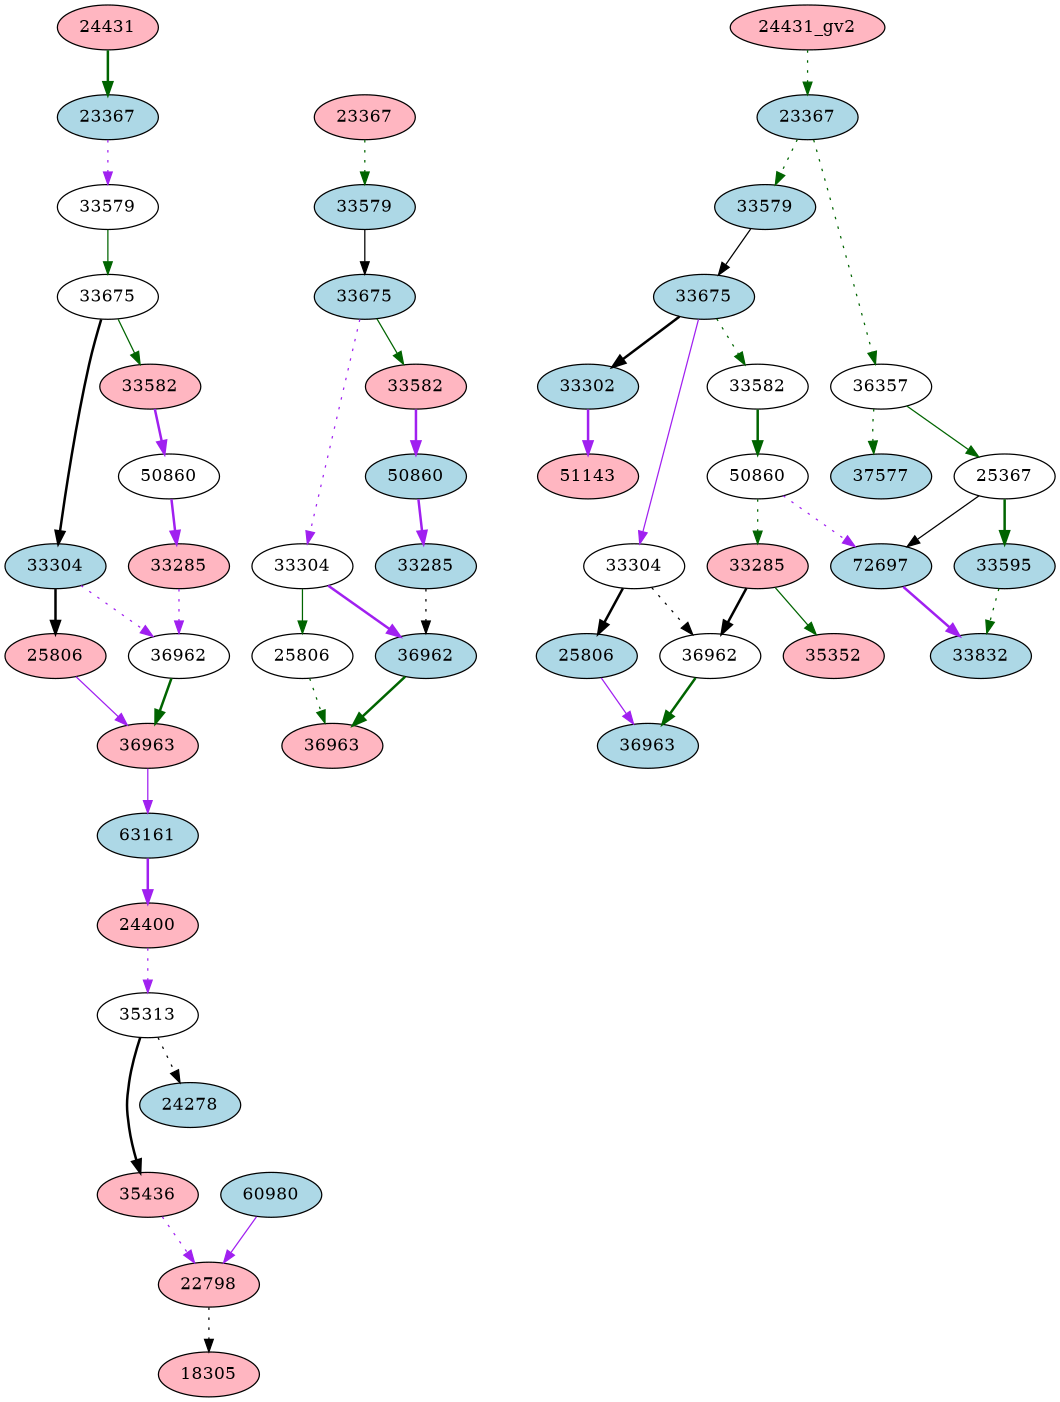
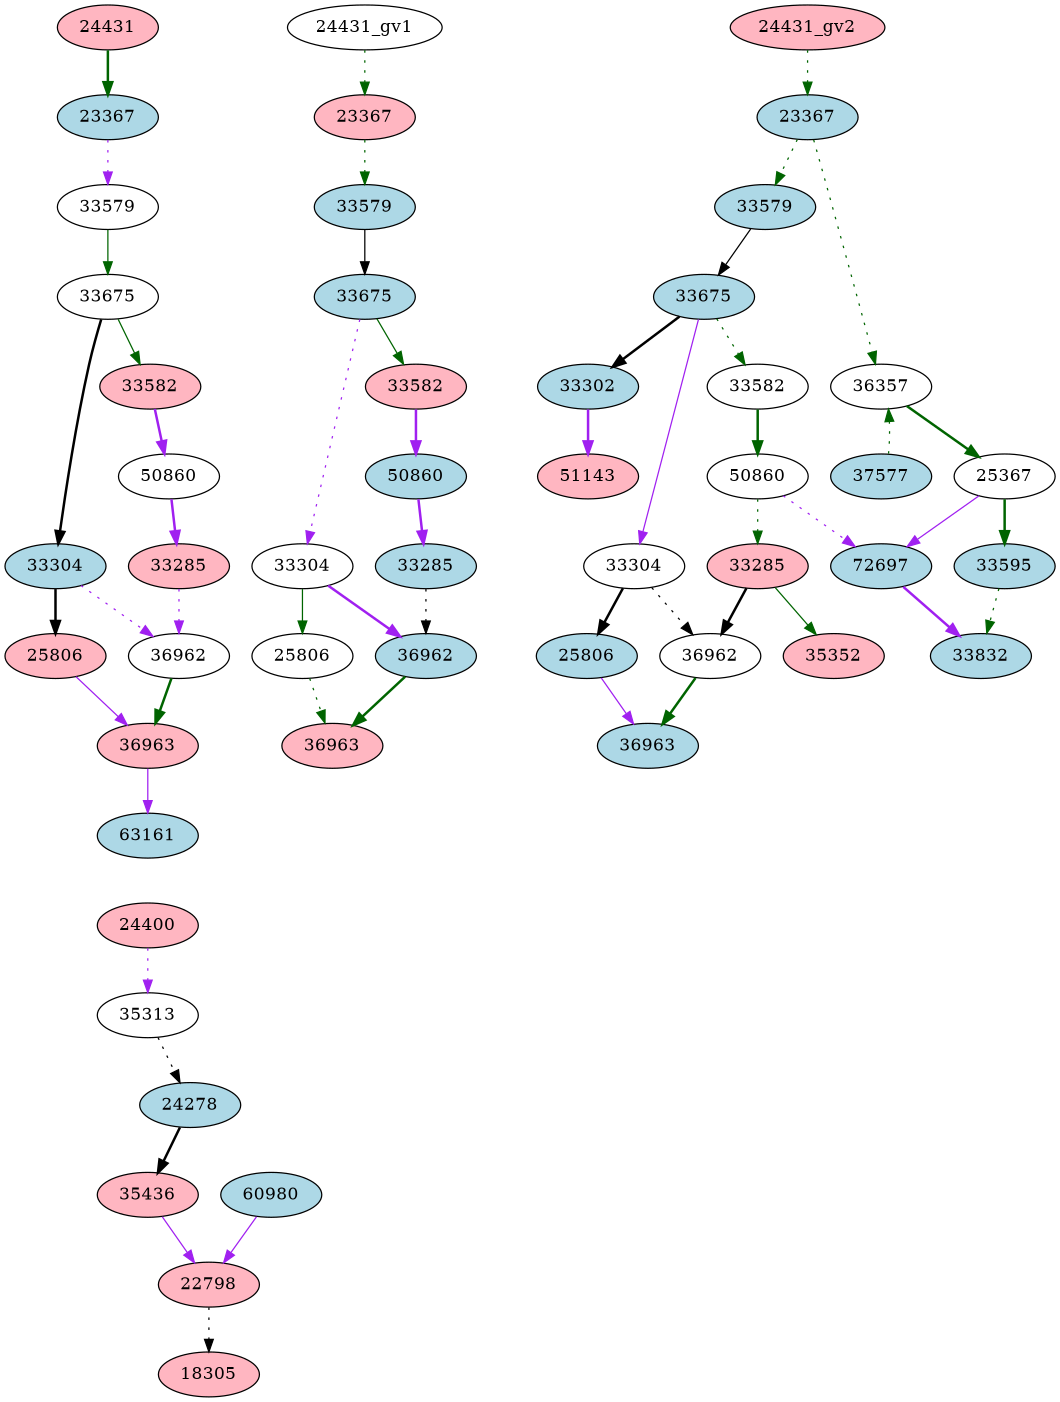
  strict digraph {
    node [fillcolor=lightblue style=filled]
    edge [color=darkgreen style=dotted]
    n1 [fillcolor=lightpink label=18305]
    n2 [fillcolor=lightpink label=22798]
    n3 [fillcolor=lightpink label=35436]
    n4 [label=60980]
    n5 [label=24278]
    n6 [fillcolor=white label=35313]
    n7 [fillcolor=lightpink label=24400]
    n8 [label=63161]
    n9 [fillcolor=lightpink label=36963]
    n10 [fillcolor=white label=36962]
    n11 [fillcolor=lightpink label=25806]
    n12 [fillcolor=lightpink label=33285]
    n13 [label=33304]
    n14 [fillcolor=white label=50860]
    n15 [fillcolor=white label=33675]
    n16 [fillcolor=lightpink label=33582]
    n17 [fillcolor=white label=33579]
    n18 [label=23367]
    n19 [fillcolor=lightpink label=24431]
    n20 [fillcolor=lightpink label=36963]
    n21 [label=36962]
    n22 [fillcolor=white label=25806]
    n23 [label=33285]
    n24 [fillcolor=white label=33304]
    n25 [label=50860]
    n26 [label=33675]
    n27 [fillcolor=lightpink label=33582]
    n28 [label=33579]
    n29 [fillcolor=lightpink label=23367]
+   "24431_gv1" [fillcolor=white]
    n31 [fillcolor=white label=50860]
    n32 [fillcolor=lightpink label=33285]
    n33 [label=72697]
    n34 [fillcolor=lightpink label=35352]
    n35 [fillcolor=white label=36962]
    n36 [label=33832]
    n37 [fillcolor=white label=33582]
    n38 [label=33675]
    n39 [label=33302]
    n40 [fillcolor=white label=33304]
    n41 [fillcolor=lightpink label=51143]
    n42 [label=25806]
    n43 [label=33579]
    n44 [label=36963]
    n45 [label=23367]
    n46 [fillcolor=white label=36357]
    n47 [fillcolor=white label=25367]
    n48 [label=37577]
    n49 [label=33595]
    "24431_gv2" [fillcolor=lightpink]
    subgraph sub_1 {
      n1
      n2
      n3
      n4
      n5
      n6
      n7
      n8
      n9
      n10
      n11
      n12
      n13
      n14
      n15
      n16
      n17
      n18
      n19
    }
    subgraph sub_2 {
      n20
      n21
      n22
      n23
      n24
      n25
      n26
      n27
      n28
      n29
+     "24431_gv1"
    }
    subgraph sub_3 {
      n31
      n32
      n33
      n34
      n35
      n36
      n37
      n38
      n39
      n40
      n41
      n42
      n43
      n44
      n45
      n46
      n47
      n48
      n49
      "24431_gv2"
    }
    n2 -> n1 [color=black]
-   n3 -> n2 [color=purple]
+   n3 -> n2 [color=purple style=solid]
    n4 -> n2 [color=purple style=solid]
-   n6 -> n3 [color=black style=bold]
+   n5 -> n3 [color=black style=bold]
    n6 -> n5 [color=black]
    n7 -> n6 [color=purple]
-   n8 -> n7 [color=purple style=bold]
    n9 -> n8 [color=purple style=solid]
    n10 -> n9 [style=bold]
    n11 -> n9 [color=purple style=solid]
    n12 -> n10 [color=purple]
    n13 -> n10 [color=purple]
    n13 -> n11 [color=black style=bold]
    n14 -> n12 [color=purple style=bold]
    n15 -> n13 [color=black style=bold]
    n15 -> n16 [style=solid]
    n16 -> n14 [color=purple style=bold]
    n17 -> n15 [style=solid]
    n18 -> n17 [color=purple]
    n19 -> n18 [style=bold]
    n21 -> n20 [style=bold]
    n22 -> n20
    n23 -> n21 [color=black]
    n24 -> n21 [color=purple style=bold]
    n24 -> n22 [style=solid]
    n25 -> n23 [color=purple style=bold]
    n26 -> n24 [color=purple]
    n26 -> n27 [style=solid]
    n27 -> n25 [color=purple style=bold]
    n28 -> n26 [color=black style=solid]
    n29 -> n28
+   "24431_gv1" -> n29
    n31 -> n32
    n31 -> n33 [color=purple]
    n32 -> n34 [style=solid]
    n32 -> n35 [color=black style=bold]
    n33 -> n36 [color=purple style=bold]
    n35 -> n44 [style=bold]
    n37 -> n31 [style=bold]
    n38 -> n37
    n38 -> n39 [color=black style=bold]
    n38 -> n40 [color=purple style=solid]
    n39 -> n41 [color=purple style=bold]
    n40 -> n35 [color=black]
    n40 -> n42 [color=black style=bold]
    n42 -> n44 [color=purple style=solid]
    n43 -> n38 [color=black style=solid]
    n45 -> n43
    n45 -> n46
-   n46 -> n47 [style=solid]
-   n46 -> n48
-   n47 -> n33 [color=black style=solid]
+   n46 -> n47 [style=bold]
+   n48 -> n46
+   n47 -> n33 [color=purple style=solid]
    n47 -> n49 [style=bold]
    n49 -> n36
    "24431_gv2" -> n45
  }
